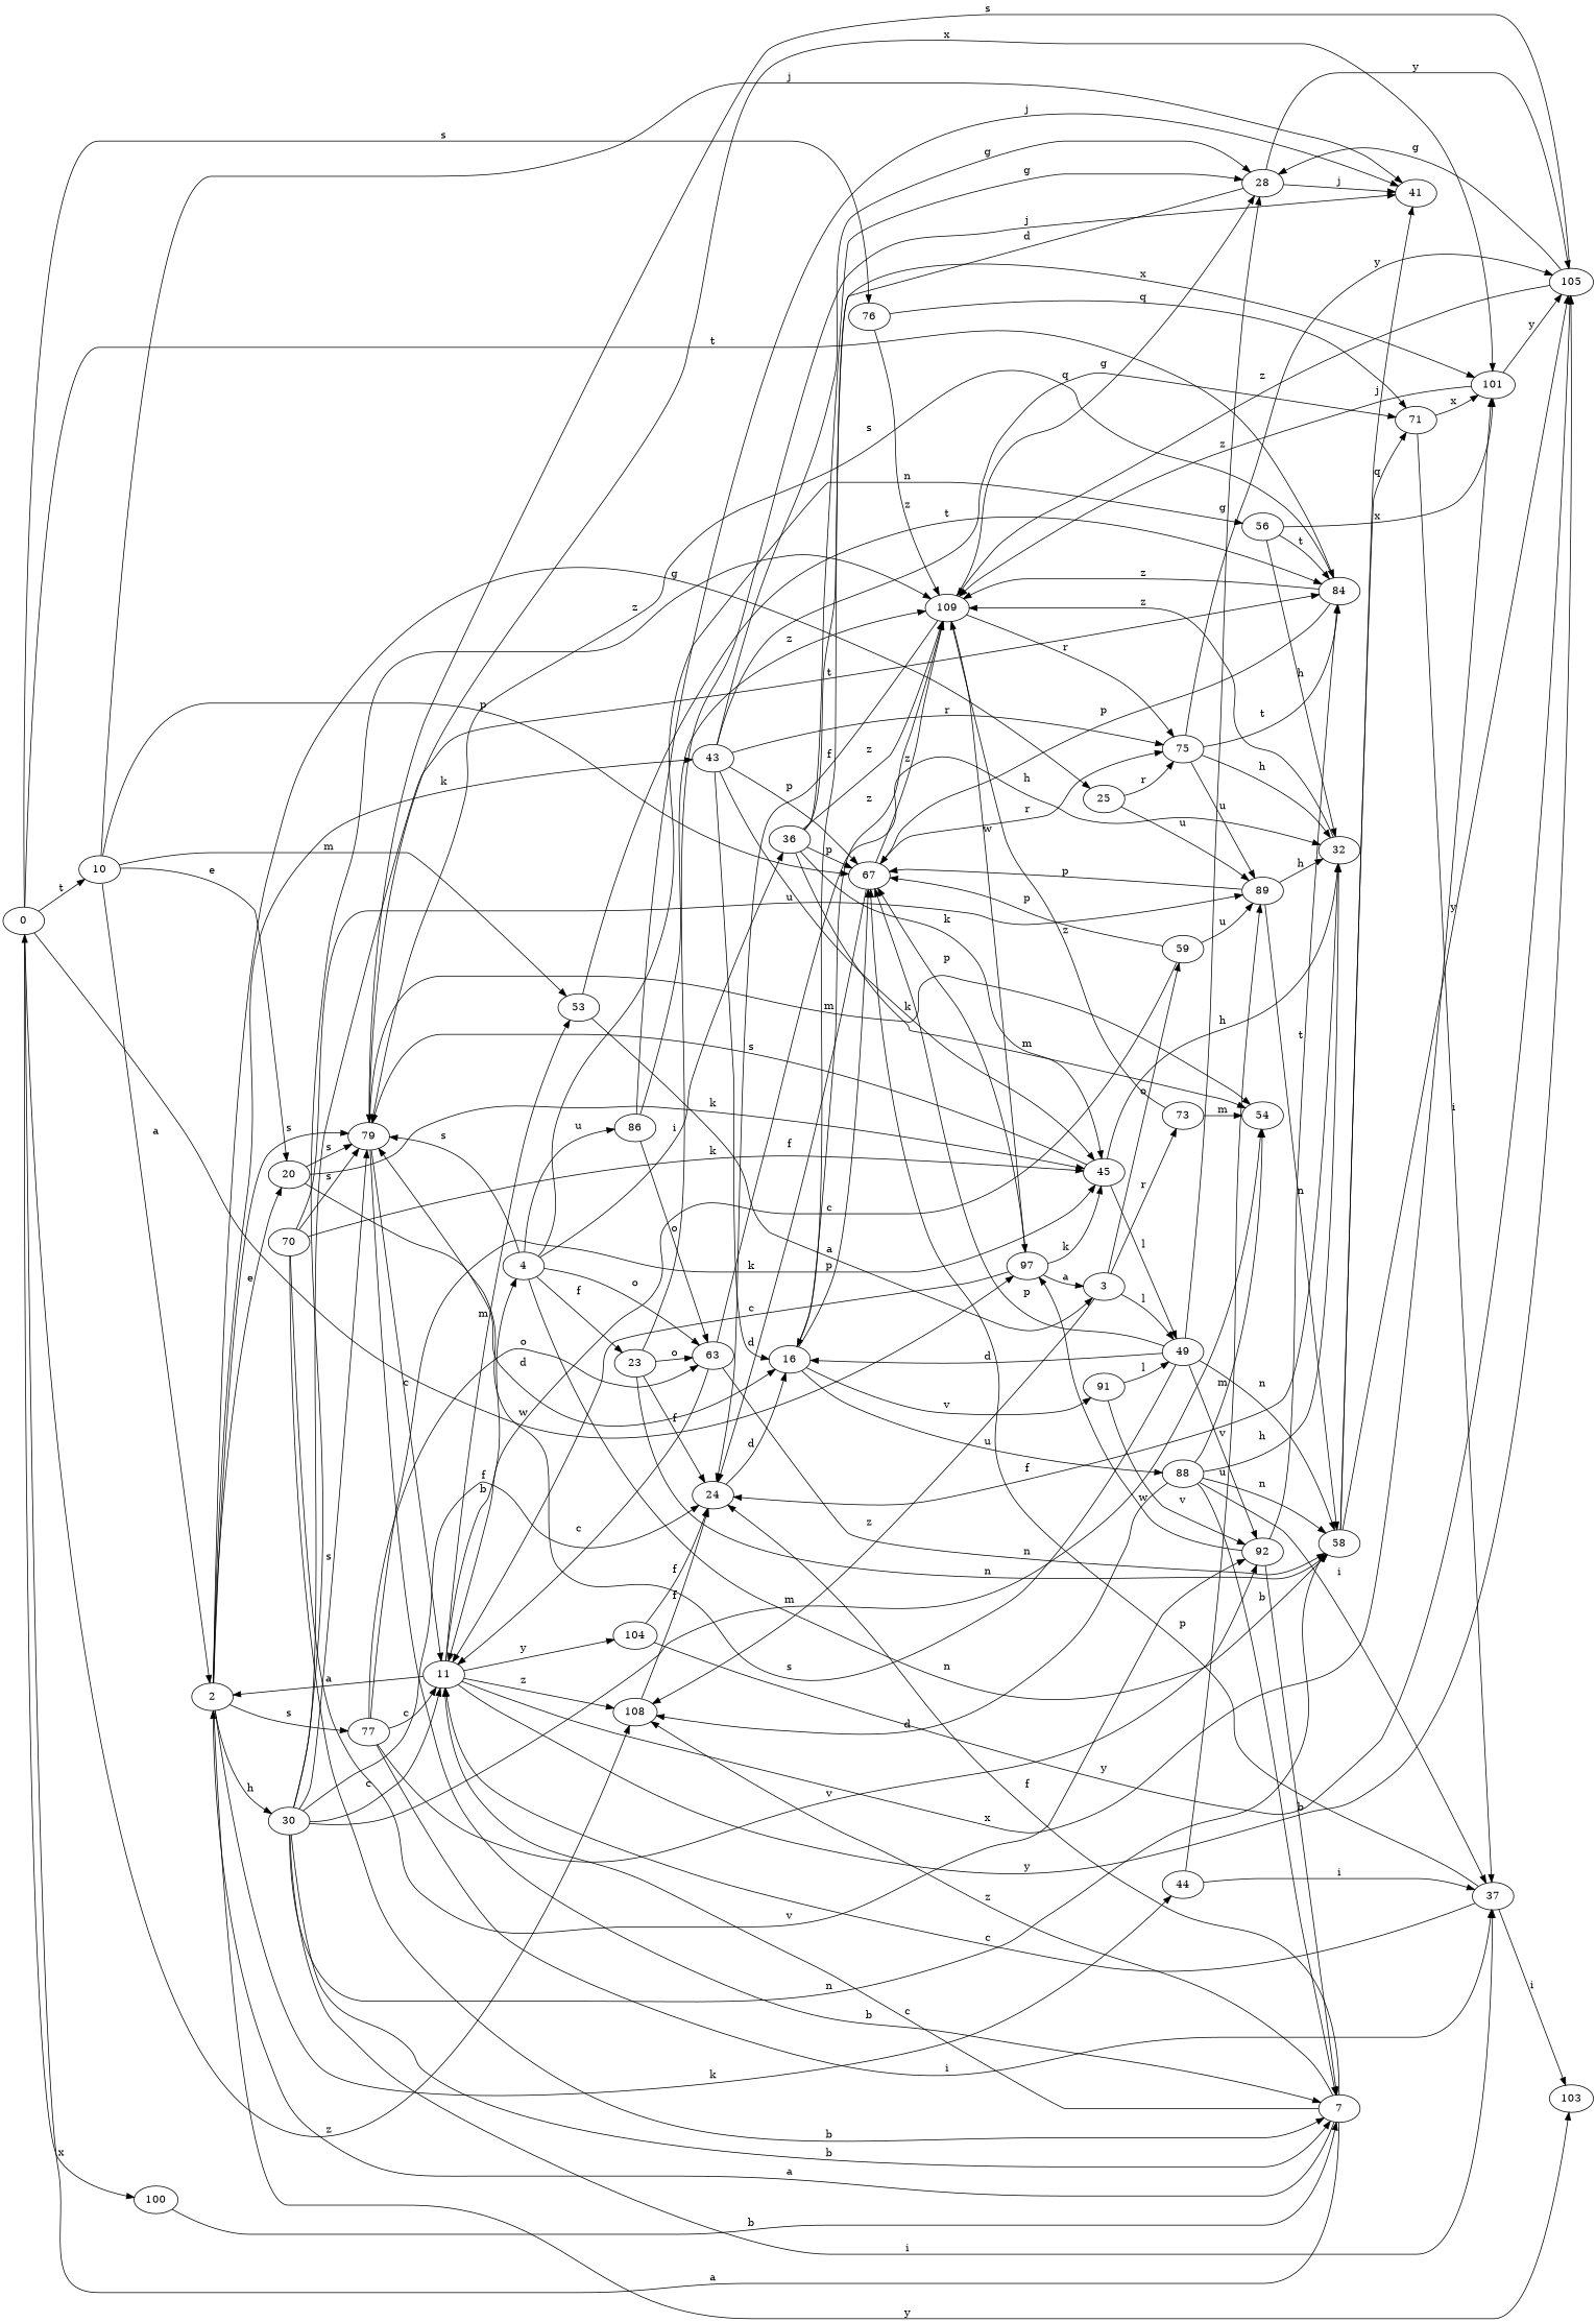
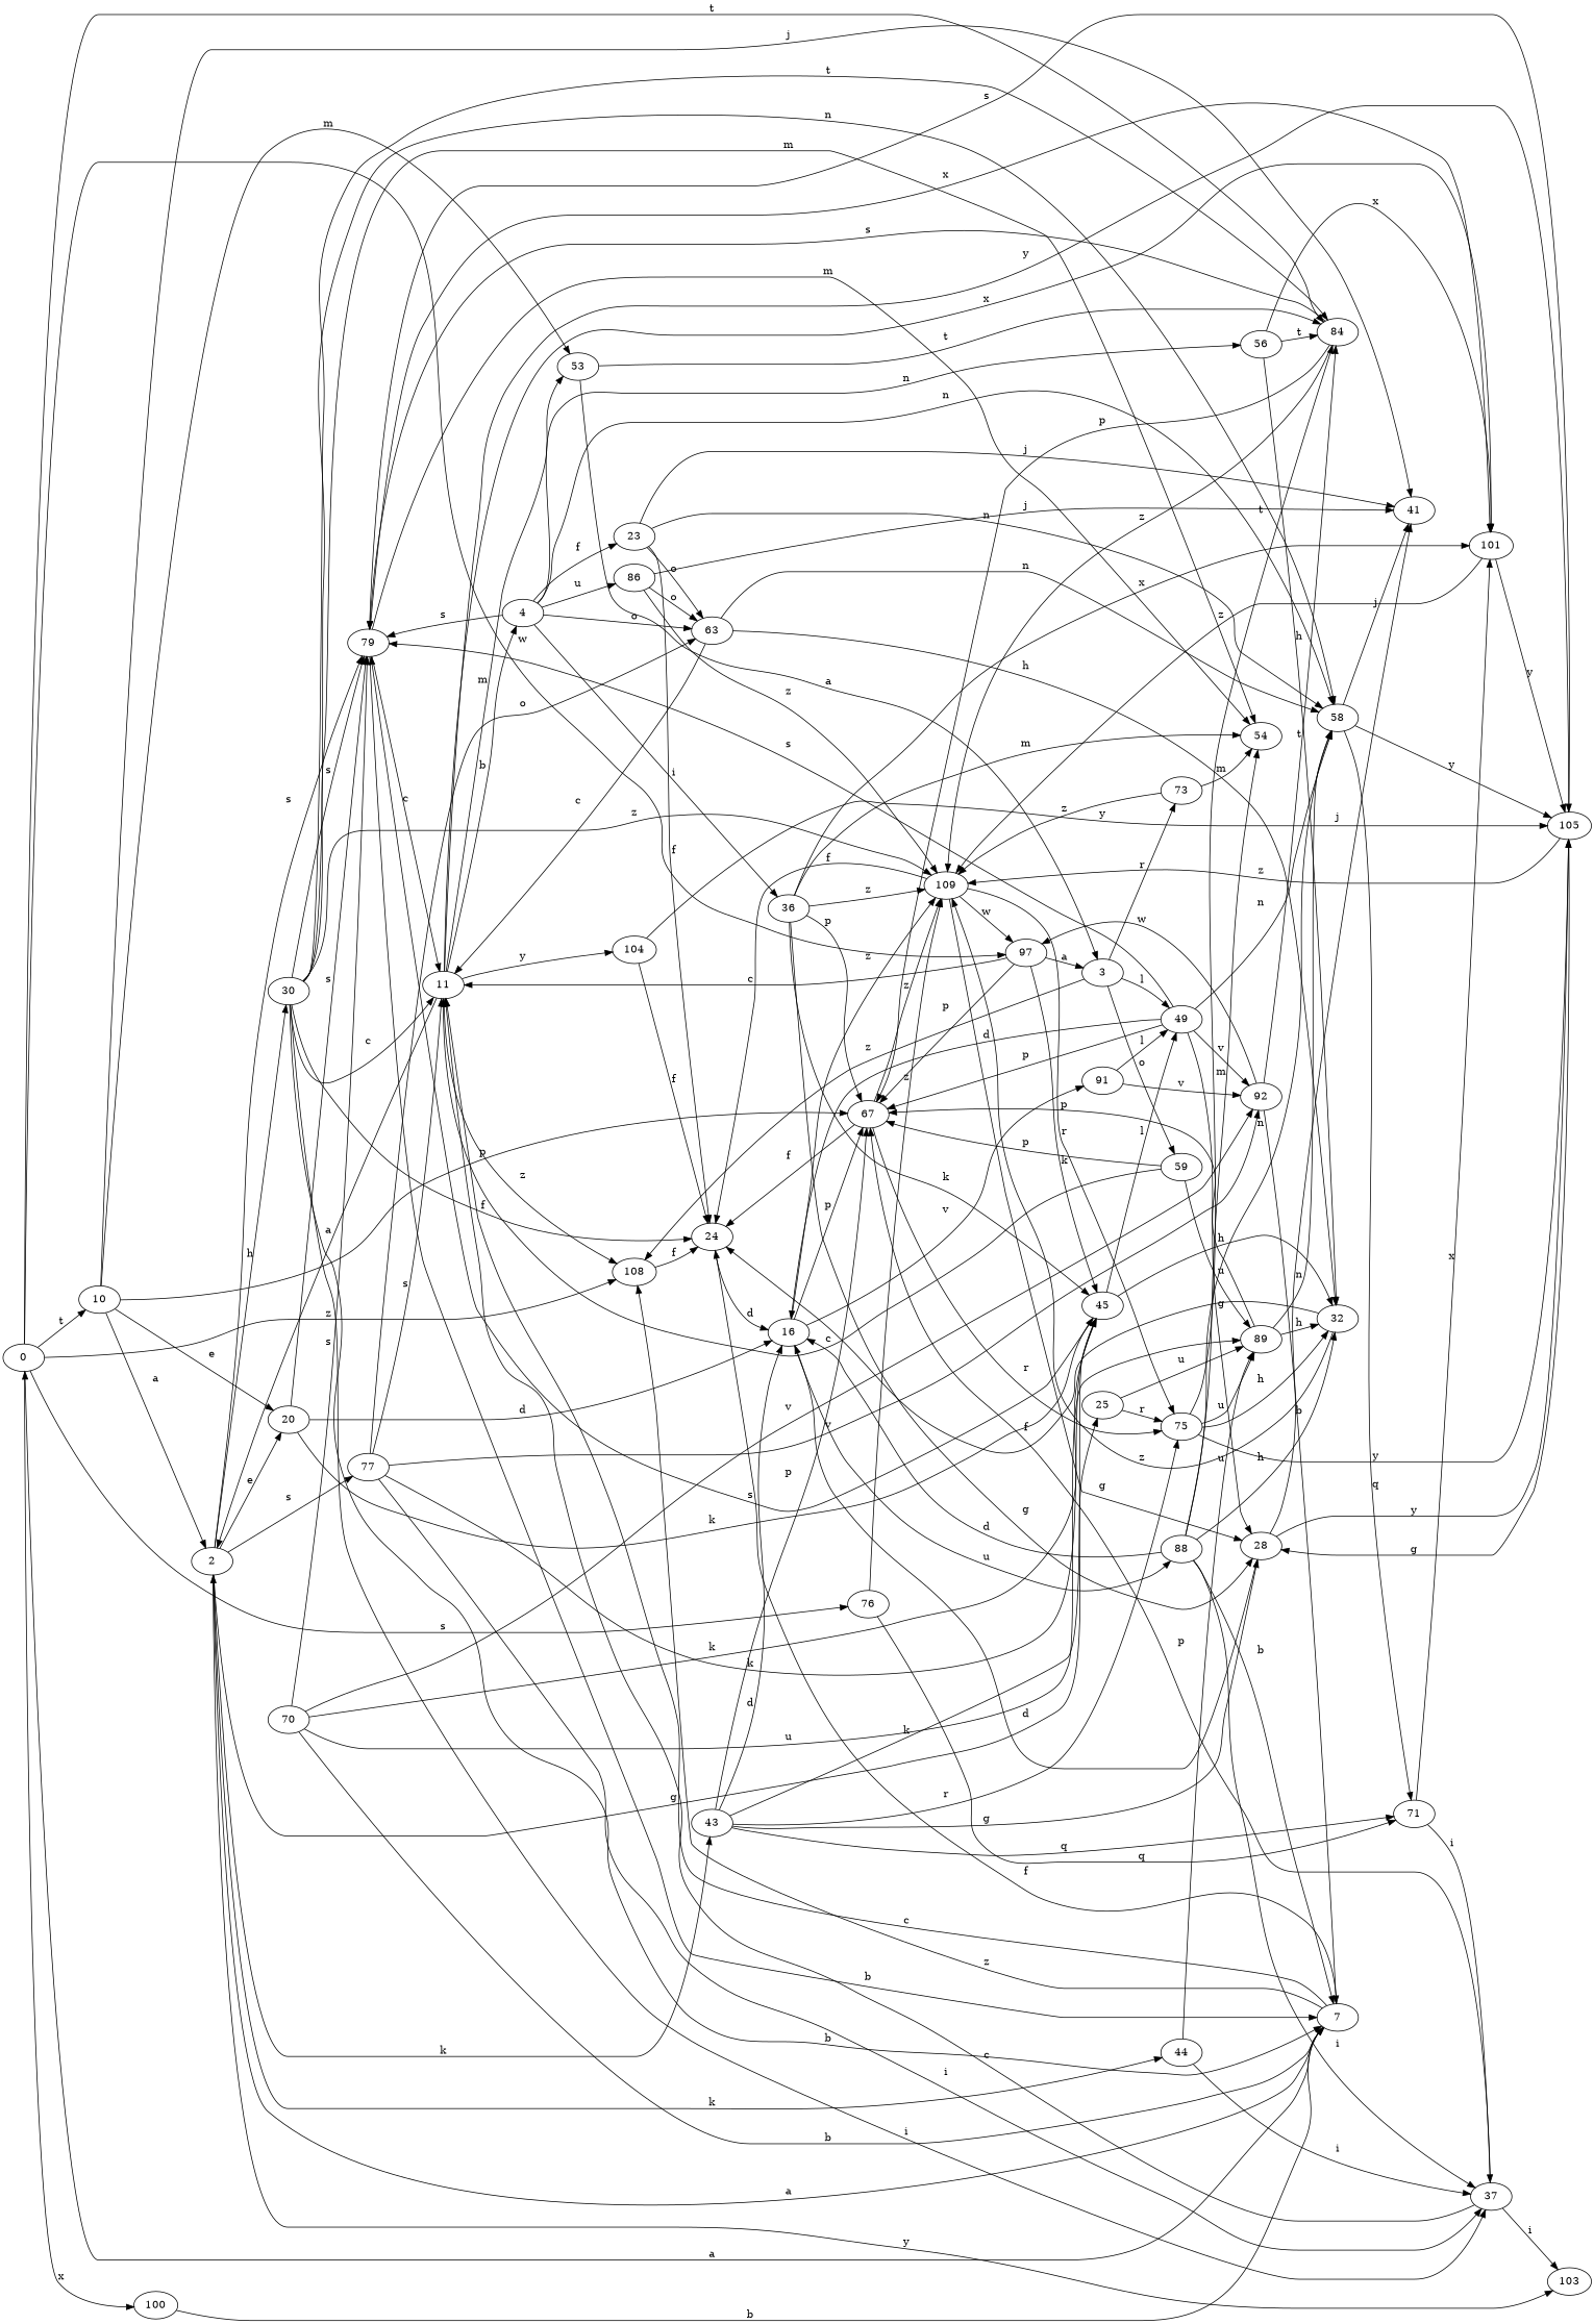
  strict digraph {
    rankdir=LR
    0
    10
    76
    84
    97
    100
    108
    2
    20
    41
    53
    67
    109
    71
    79
    3
    11
    45
    7
    24
    25
    30
    43
    44
    77
    103
    16
    75
    89
    58
    37
    54
    28
    63
    92
    101
    49
    59
    73
    4
    23
    36
    56
    86
    32
    105
    104
    70
    88
    91
    0 -> 10 [label=t]
    0 -> 76 [label=s]
    0 -> 84 [label=t]
    0 -> 97 [label=w]
    0 -> 100 [label=x]
    0 -> 108 [label=z]
    10 -> 2 [label=a]
    10 -> 20 [label=e]
    10 -> 41 [label=j]
    10 -> 53 [label=m]
    10 -> 67 [label=p]
    76 -> 109 [label=z]
    76 -> 71 [label=q]
    84 -> 67 [label=p]
    84 -> 109 [label=z]
    84 -> 79 [label=s]
    97 -> 67 [label=p]
    97 -> 3 [label=a]
    97 -> 11 [label=c]
    97 -> 45 [label=k]
    100 -> 7 [label=b]
    108 -> 24 [label=f]
    2 -> 20 [label=e]
    2 -> 79 [label=s]
    2 -> 25 [label=g]
    2 -> 30 [label=h]
    2 -> 43 [label=k]
    2 -> 44 [label=k]
    2 -> 77 [label=s]
    2 -> 103 [label=y]
    20 -> 79 [label=s]
    20 -> 45 [label=k]
    20 -> 16 [label=d]
    53 -> 84 [label=t]
    53 -> 3 [label=a]
    67 -> 109 [label=z]
    67 -> 24 [label=f]
    67 -> 75 [label=r]
    109 -> 97 [label=w]
    109 -> 24 [label=f]
    109 -> 75 [label=r]
    109 -> 28 [label=g]
    71 -> 37 [label=i]
    71 -> 101 [label=x]
    79 -> 11 [label=c]
    79 -> 7 [label=b]
    79 -> 54 [label=m]
    79 -> 101 [label=x]
    3 -> 108 [label=z]
    3 -> 49 [label=l]
    3 -> 59 [label=o]
    3 -> 73 [label=r]
    11 -> 108 [label=z]
    11 -> 2 [label=a]
    11 -> 53 [label=m]
    11 -> 101 [label=x]
    11 -> 4 [label=b]
    11 -> 105 [label=y]
    11 -> 104 [label=y]
    45 -> 79 [label=s]
    45 -> 49 [label=l]
    45 -> 32 [label=h]
    7 -> 0 [label=a]
    7 -> 108 [label=z]
    7 -> 2 [label=a]
    7 -> 11 [label=c]
    7 -> 24 [label=f]
    24 -> 16 [label=d]
    25 -> 75 [label=r]
    25 -> 89 [label=u]
    30 -> 84 [label=t]
    30 -> 109 [label=z]
    30 -> 79 [label=s]
    30 -> 11 [label=c]
    30 -> 7 [label=b]
    30 -> 24 [label=f]
    30 -> 58 [label=n]
    30 -> 37 [label=i]
    30 -> 54 [label=m]
    43 -> 67 [label=p]
    43 -> 71 [label=q]
    43 -> 45 [label=k]
    43 -> 16 [label=d]
    43 -> 75 [label=r]
    43 -> 28 [label=g]
    44 -> 89 [label=u]
    44 -> 37 [label=i]
-   77 -> 11 [label=c]
+   77 -> 11 [label=s]
    77 -> 45 [label=k]
    77 -> 37 [label=i]
    77 -> 63 [label=o]
    77 -> 92 [label=v]
    16 -> 67 [label=p]
    16 -> 109 [label=z]
    16 -> 88 [label=u]
    16 -> 91 [label=v]
    75 -> 84 [label=t]
    75 -> 89 [label=u]
    75 -> 32 [label=h]
    75 -> 105 [label=y]
    89 -> 67 [label=p]
    89 -> 58 [label=n]
    89 -> 32 [label=h]
    58 -> 41 [label=j]
    58 -> 71 [label=q]
    58 -> 105 [label=y]
    37 -> 67 [label=p]
    37 -> 11 [label=c]
    37 -> 103 [label=i]
    28 -> 41 [label=j]
    28 -> 16 [label=d]
    28 -> 105 [label=y]
    63 -> 11 [label=c]
    63 -> 58 [label=n]
    63 -> 32 [label=h]
    92 -> 84 [label=t]
    92 -> 97 [label=w]
    92 -> 7 [label=b]
    101 -> 109 [label=z]
    101 -> 105 [label=y]
    49 -> 67 [label=p]
    49 -> 79 [label=s]
    49 -> 16 [label=d]
    49 -> 58 [label=n]
    49 -> 28 [label=g]
    49 -> 92 [label=v]
    59 -> 67 [label=p]
    59 -> 11 [label=c]
    59 -> 89 [label=u]
    73 -> 109 [label=z]
    73 -> 54 [label=m]
    4 -> 79 [label=s]
    4 -> 58 [label=n]
    4 -> 63 [label=o]
    4 -> 23 [label=f]
    4 -> 36 [label=i]
    4 -> 56 [label=n]
    4 -> 86 [label=u]
    23 -> 41 [label=j]
    23 -> 24 [label=f]
    23 -> 58 [label=n]
    23 -> 63 [label=o]
    36 -> 67 [label=p]
    36 -> 109 [label=z]
    36 -> 45 [label=k]
    36 -> 54 [label=m]
    36 -> 28 [label=g]
    36 -> 101 [label=x]
    56 -> 84 [label=t]
    56 -> 101 [label=x]
    56 -> 32 [label=h]
    86 -> 41 [label=j]
    86 -> 109 [label=z]
    86 -> 63 [label=o]
    32 -> 109 [label=z]
    32 -> 24 [label=f]
    105 -> 109 [label=z]
    105 -> 79 [label=s]
    105 -> 28 [label=g]
    104 -> 24 [label=f]
    104 -> 105 [label=y]
    70 -> 79 [label=s]
    70 -> 45 [label=k]
    70 -> 7 [label=b]
    70 -> 89 [label=u]
    70 -> 92 [label=v]
    88 -> 7 [label=b]
-   88 -> 108 [label=d]
+   88 -> 16 [label=d]
    88 -> 58 [label=n]
    88 -> 37 [label=i]
    88 -> 54 [label=m]
    88 -> 32 [label=h]
    91 -> 92 [label=v]
    91 -> 49 [label=l]
  }
